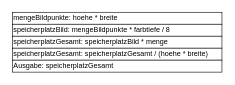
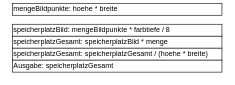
  <mxCell id="0" />
  <mxCell id="1" parent="0" />
- <mxCell id="2" value="mengeBildpunkte: hoehe * breite" style="rounded=0;whiteSpace=wrap;html=1;align=left;" vertex="1" parent="1"><mxGeometry x="20" y="20" width="350" height="20" as="geometry" /></mxCell>
+ <mxCell id="2" value="mengeBildpunkte: hoehe * breite" style="rounded=0;whiteSpace=wrap;html=1;align=left;" vertex="1" parent="1"><mxGeometry x="20" y="5" width="350" height="20" as="geometry" /></mxCell>
  <mxCell id="3" value="speicherplatzBild: mengeBildpunkte * farbtiefe / 8" style="rounded=0;whiteSpace=wrap;html=1;align=left;" vertex="1" parent="1"><mxGeometry x="20" y="40" width="350" height="20" as="geometry" /></mxCell>
  <mxCell id="4" value="speicherplatzGesamt: speicherplatzBild * menge" style="rounded=0;whiteSpace=wrap;html=1;align=left;" vertex="1" parent="1"><mxGeometry x="20" y="60" width="350" height="20" as="geometry" /></mxCell>
  <mxCell id="5" value="speicherplatzGesamt: speicherplatzGesamt / (hoehe * breite)" style="rounded=0;whiteSpace=wrap;html=1;align=left;" vertex="1" parent="1"><mxGeometry x="20" y="80" width="350" height="20" as="geometry" /></mxCell>
  <mxCell id="6" value="Ausgabe: speicherplatzGesamt" style="rounded=0;whiteSpace=wrap;html=1;align=left;" vertex="1" parent="1"><mxGeometry x="20" y="100" width="350" height="20" as="geometry" /></mxCell>
